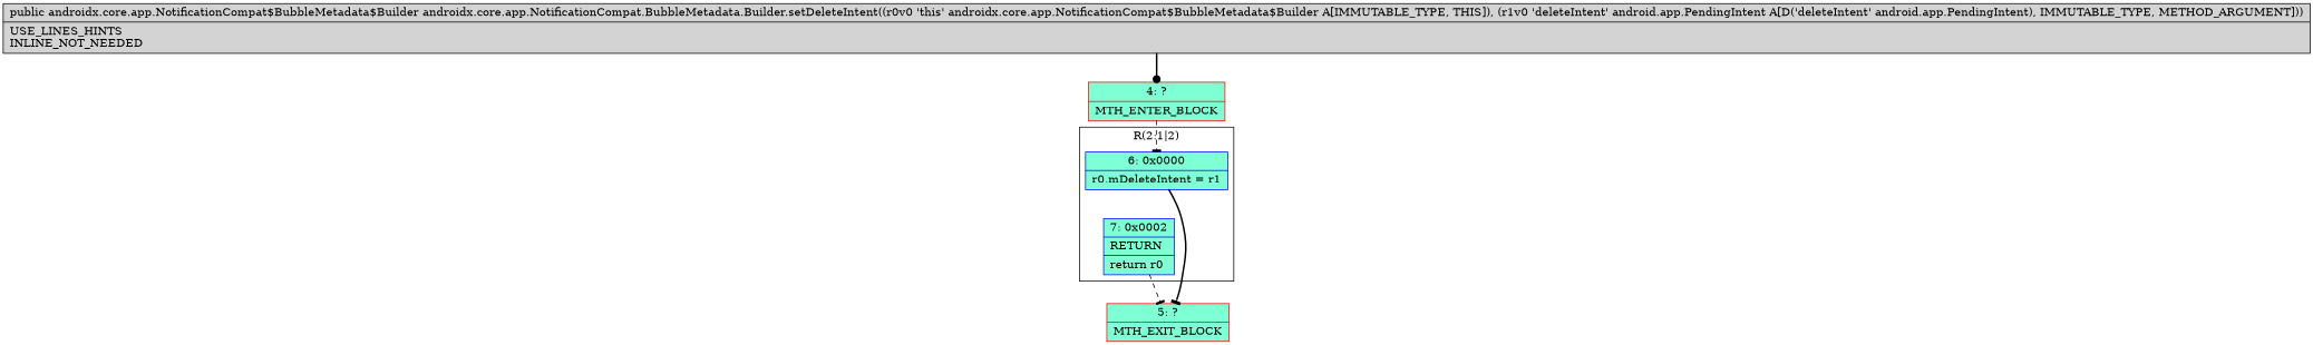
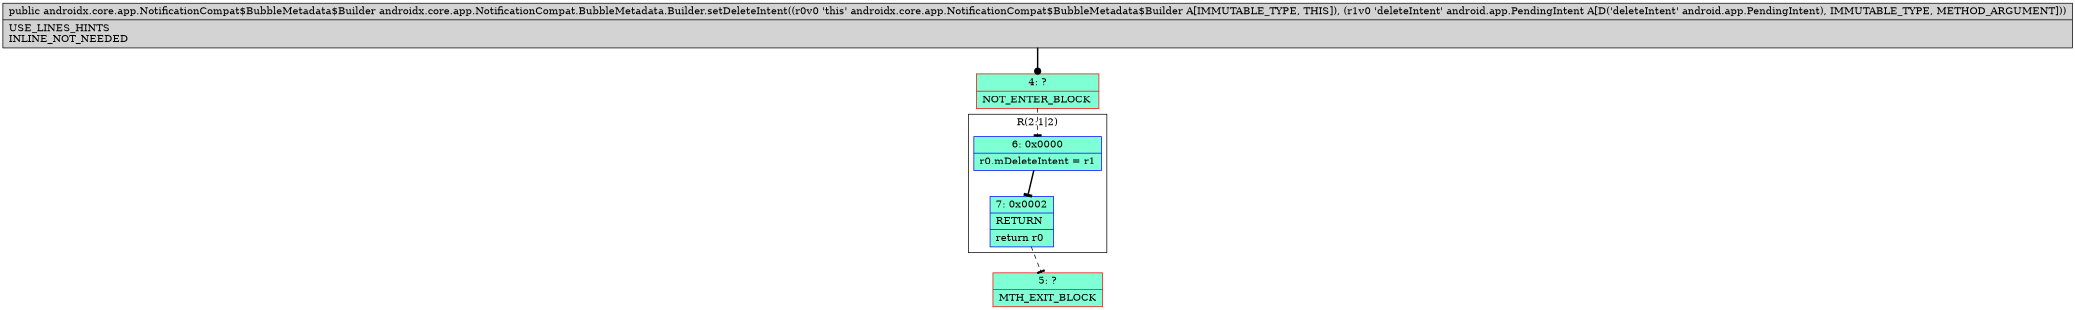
  digraph {
    node [color=blue fillcolor=aquamarine shape=record style=filled]
    edge [arrowhead=tee style=bold]
    n1 [label="{6\:\ 0x0000|r0.mDeleteIntent = r1\l}"]
    n2 [label="{7\:\ 0x0002|RETURN\l|return r0\l}"]
    n3 [color=red label="{5\:\ ?|MTH_EXIT_BLOCK\l}"]
-   n4 [color=red label="{4\:\ ?|MTH_ENTER_BLOCK\l}"]
+   n4 [color=red label="{4\:\ ?|NOT_ENTER_BLOCK\l}"]
    n5 [fillcolor=lightgrey label="{public androidx.core.app.NotificationCompat$BubbleMetadata$Builder androidx.core.app.NotificationCompat.BubbleMetadata.Builder.setDeleteIntent((r0v0 'this' androidx.core.app.NotificationCompat$BubbleMetadata$Builder A[IMMUTABLE_TYPE, THIS]), (r1v0 'deleteIntent' android.app.PendingIntent A[D('deleteIntent' android.app.PendingIntent), IMMUTABLE_TYPE, METHOD_ARGUMENT]))  | USE_LINES_HINTS\lINLINE_NOT_NEEDED\l}" color=""]
    subgraph cluster_1 {
      label="R(2:1|2)"
      n1
      n2
    }
-   n1 -> n3
+   n1 -> n2
    n2 -> n3 [style=dashed]
    n4 -> n1 [style=dashed]
    n5 -> n4 [arrowhead=dot]
  }
